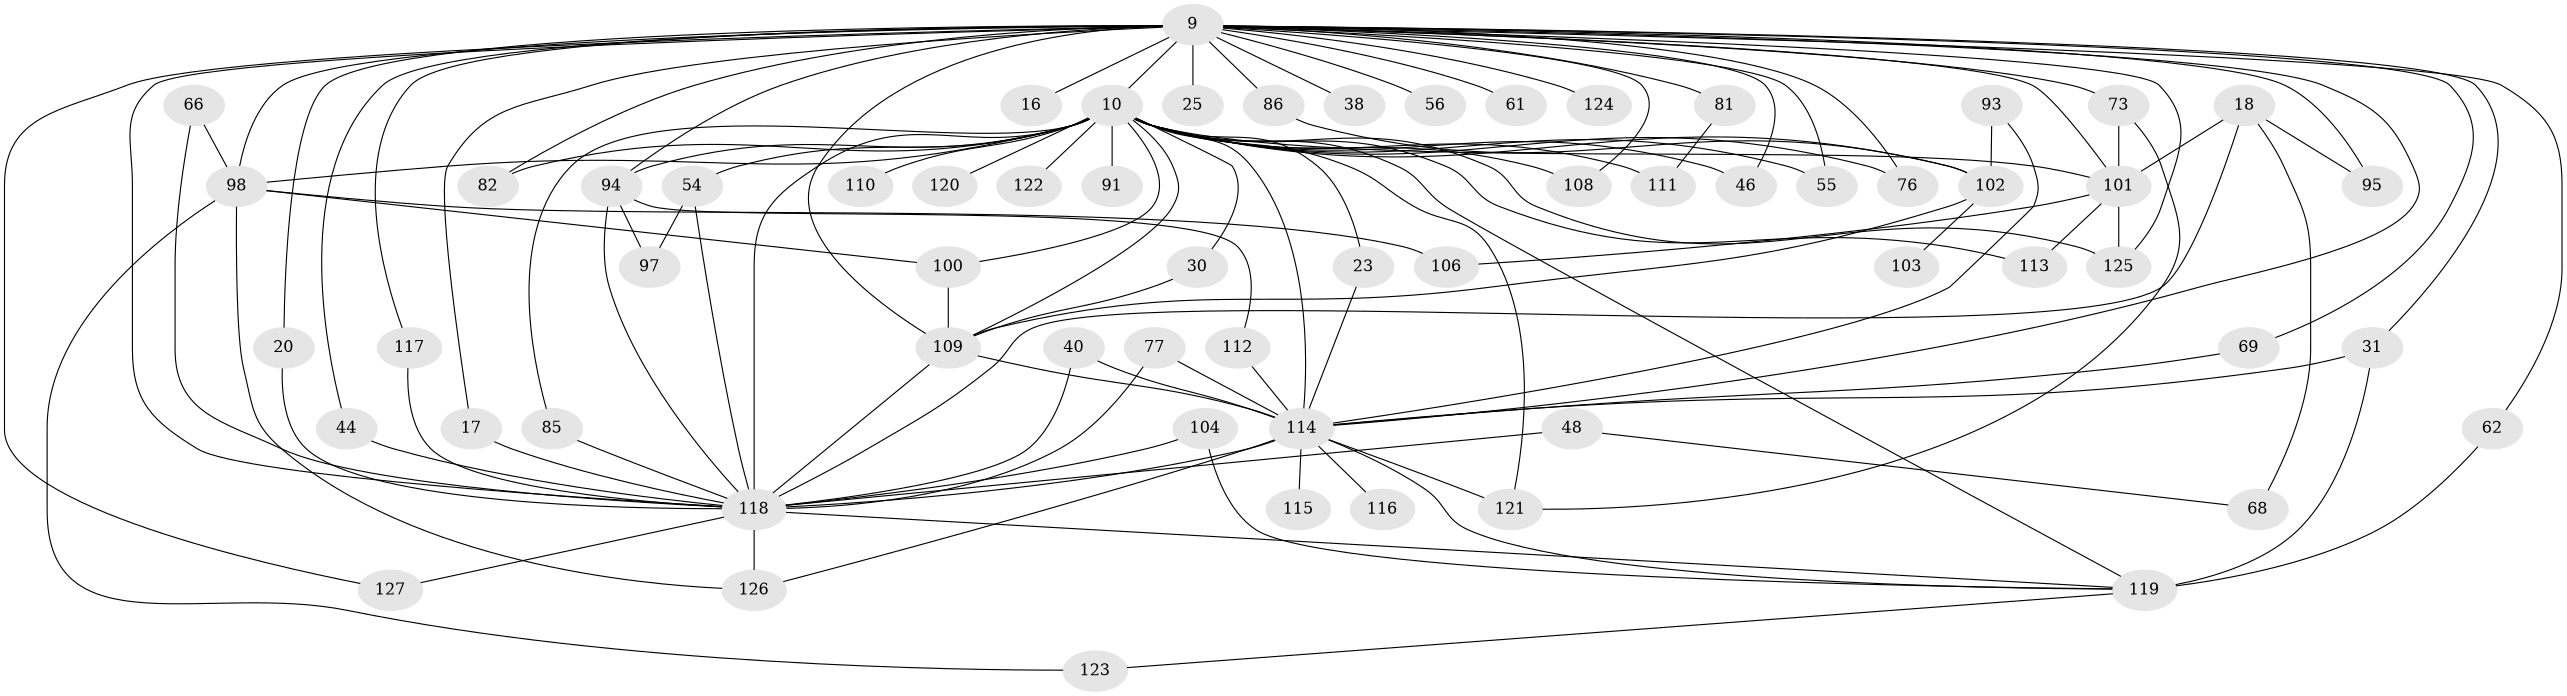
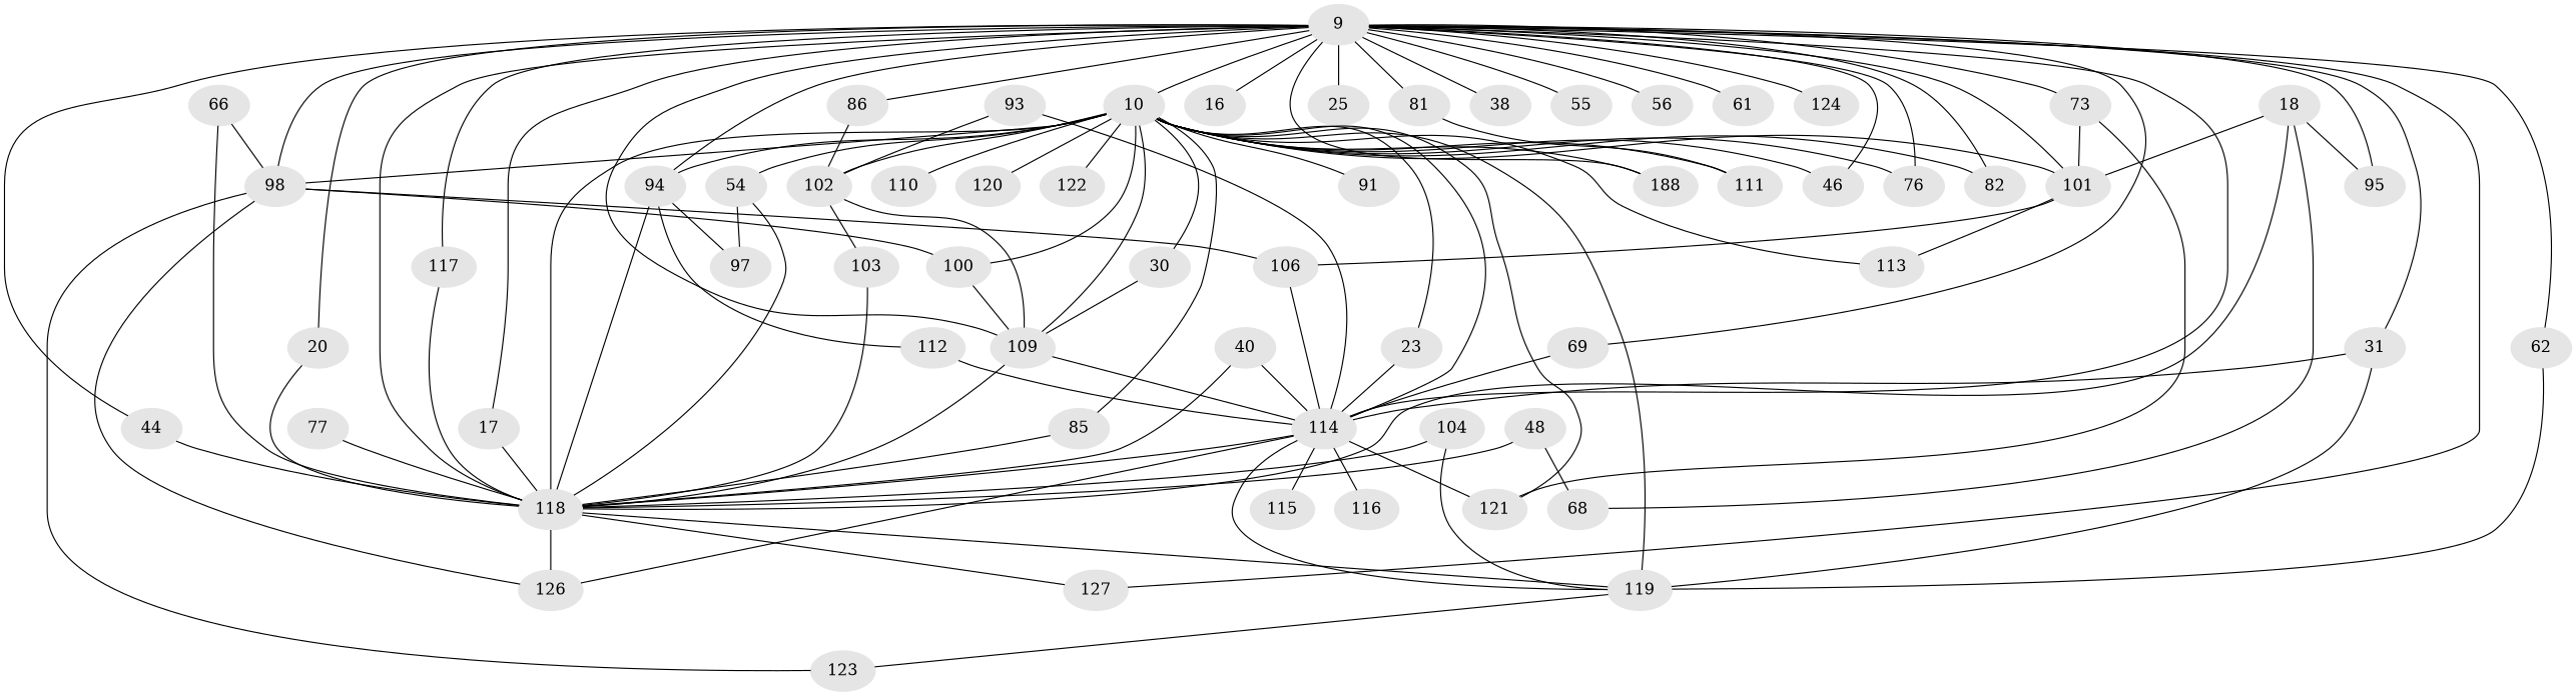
  graph {
    node [color=gray90 style=filled]
    9 [super="+5"]
    10 [super="+8+7"]
    16
    17
    20
    25
    31
    38
    44
    46 [super="+14"]
    55 [super="+15"]
    56
    61
    62
    69
    73 [super="+52"]
    76
    81
    82
    86
    94 [super="+27+64+60+75"]
    95
    98 [super="+96"]
    101 [super="+74+80+84"]
-   108
+   108 [label=188]
    109 [super="+99+83+32+87"]
    114 [super="+34+26+71+105+2"]
    117
    118 [super="+24+43+57+36+79"]
    124 [super="+63"]
-   125 [super="+78"]
    127
    23
    30
    54 [super="+11"]
    85
    91 [super="+88"]
    100 [super="+53"]
    102 [super="+49"]
    110
    111
    113
    119 [super="+89+90+107"]
    120
    121 [super="+45"]
    122
    97
    112
    106
    123
    126 [super="+72"]
    115 [super="+51"]
    116
    103
    18
    68
    40
    48
    66
    77
    93
    104
    9 -- 10 [weight=8]
    9 -- 16 [weight=2]
    9 -- 17
    9 -- 20
    9 -- 25 [weight=2]
    9 -- 31
    9 -- 38
    9 -- 44
    9 -- 46
    9 -- 55
    9 -- 56 [weight=2]
    9 -- 61
    9 -- 62
    9 -- 69
    9 -- 73 [weight=2]
    9 -- 76
    9 -- 81 [weight=2]
    9 -- 82
    9 -- 86
    9 -- 94 [weight=3]
    9 -- 95
    9 -- 98 [weight=4]
    9 -- 101
    9 -- 108
    9 -- 109 [weight=3]
    9 -- 114 [weight=9]
    9 -- 117
    9 -- 118 [weight=5]
    9 -- 124 [weight=3]
-   9 -- 125 [weight=2]
    9 -- 127
    10 -- 46
-   10 -- 55 [weight=2]
    10 -- 76
    10 -- 82
    10 -- 94 [weight=2]
    10 -- 98 [weight=4]
    10 -- 101 [weight=2]
    10 -- 108
    10 -- 109
    10 -- 114 [weight=10]
    10 -- 118 [weight=13]
-   10 -- 125 [weight=2]
    10 -- 23
    10 -- 30
    10 -- 54 [weight=2]
    10 -- 85
    10 -- 91 [weight=3]
    10 -- 100
    10 -- 102 [weight=2]
    10 -- 110 [weight=2]
    10 -- 111
    10 -- 113
    10 -- 119 [weight=6]
    10 -- 120 [weight=2]
    10 -- 121
    10 -- 122
    17 -- 118
    20 -- 118
    31 -- 114
    31 -- 119
    44 -- 118
    62 -- 119
    69 -- 114
    73 -- 101
    73 -- 121
    81 -- 111
    86 -- 102
    94 -- 118
    94 -- 97
    94 -- 112
    98 -- 100
    98 -- 106
    98 -- 123
    98 -- 126
-   101 -- 125
    101 -- 113
    101 -- 106
    109 -- 114 [weight=3]
    109 -- 118
    114 -- 118 [weight=8]
    114 -- 119
    114 -- 121 [weight=2]
    114 -- 126
    114 -- 115 [weight=3]
    114 -- 116 [weight=2]
    117 -- 118
    118 -- 127
    118 -- 119
    118 -- 126
    23 -- 114
    30 -- 109
    54 -- 118
    54 -- 97
    85 -- 118
    100 -- 109
    102 -- 109
    102 -- 103
    119 -- 123
    112 -- 114
+   103 -- 118
    18 -- 95
    18 -- 101 [weight=2]
    18 -- 118 [weight=2]
    18 -- 68
    40 -- 114
    40 -- 118
    48 -- 118 [weight=2]
    48 -- 68
    66 -- 98
    66 -- 118
-   77 -- 114
+   106 -- 114
    77 -- 118
    93 -- 114
    93 -- 102
    104 -- 118
    104 -- 119
  }
